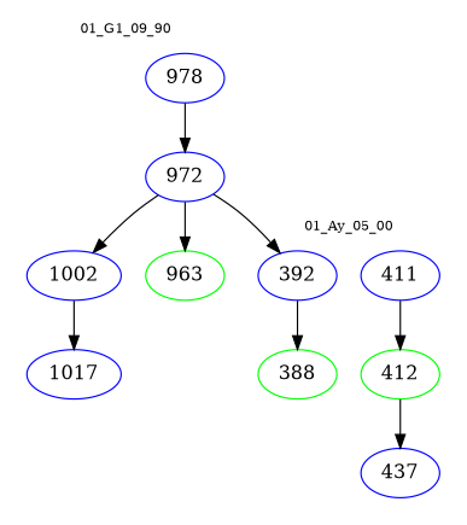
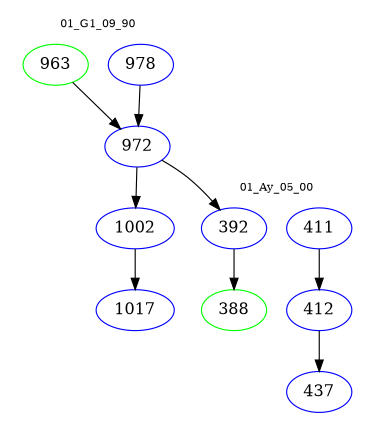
  digraph {
    node [color=blue]
    edge [color=black]
    n1 [label=411]
    n2 [label=392]
-   n3 [color=green label=412]
+   n3 [label=412]
    n4 [color=green label=388]
    n5 [label=437]
    n6 [label=978]
    n7 [label=972]
    n8 [label=1002]
    n9 [color=green label=963]
    n10 [label=1017]
    subgraph cluster_1 {
      color=white
      fontsize=10
      label="01_Ay_05_00"
      n1
      n2
      n3
      n4
      n5
    }
    subgraph cluster_2 {
      color=white
      fontsize=10
      label="01_G1_09_90"
      n6
      n7
      n8
      n9
      n10
    }
    n1 -> n3
    n2 -> n4
    n3 -> n5
    n6 -> n7
    n7 -> n2
    n7 -> n8
-   n7 -> n9
+   n9 -> n7
    n8 -> n10
  }
